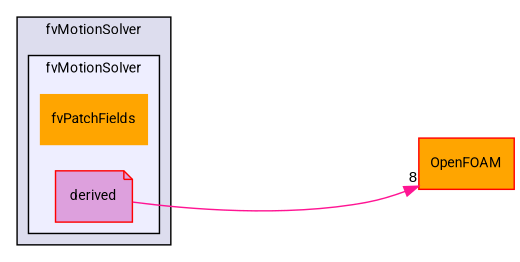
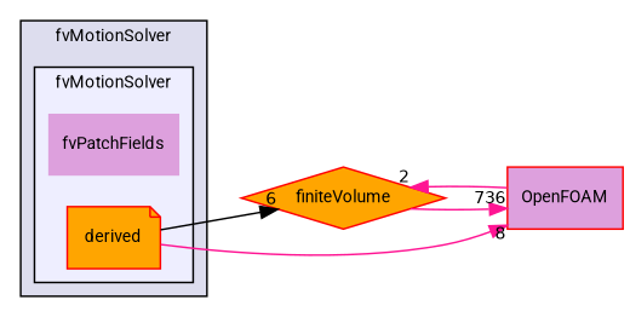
  digraph {
    compound=true
    rankdir=LR
    fontname=Roboto
    node [fontname=Roboto fontsize=10 style=filled fillcolor=plum color=red]
    edge [labeldistance=1.5 labelfontname=Helvetica labelfontsize=10 color=deeppink fontname=Roboto]
-   n1 [label=fvPatchFields shape=plaintext fillcolor=orange color=""]
-   n2 [label=derived shape=note]
-   n4 [label=OpenFOAM shape=box fillcolor=orange]
+   n1 [label=fvPatchFields shape=plaintext color=""]
+   n2 [fillcolor=orange label=derived shape=note]
+   n3 [label=finiteVolume shape=diamond fillcolor=orange]
+   n4 [label=OpenFOAM shape=box]
    subgraph cluster_1 {
      bgcolor="#ddddee"
      fontsize=10
      label=fvMotionSolver
      pencolor=black
      subgraph cluster_2 {
        bgcolor="#eeeeff"
        fontsize=10
        pencolor=black
        n1
        n2
      }
    }
+   n2 -> n3 [headlabel=6 color=black]
    n2 -> n4 [headlabel=8]
+   n3 -> n4 [headlabel=736]
+   n4 -> n3 [headlabel=2]
  }
